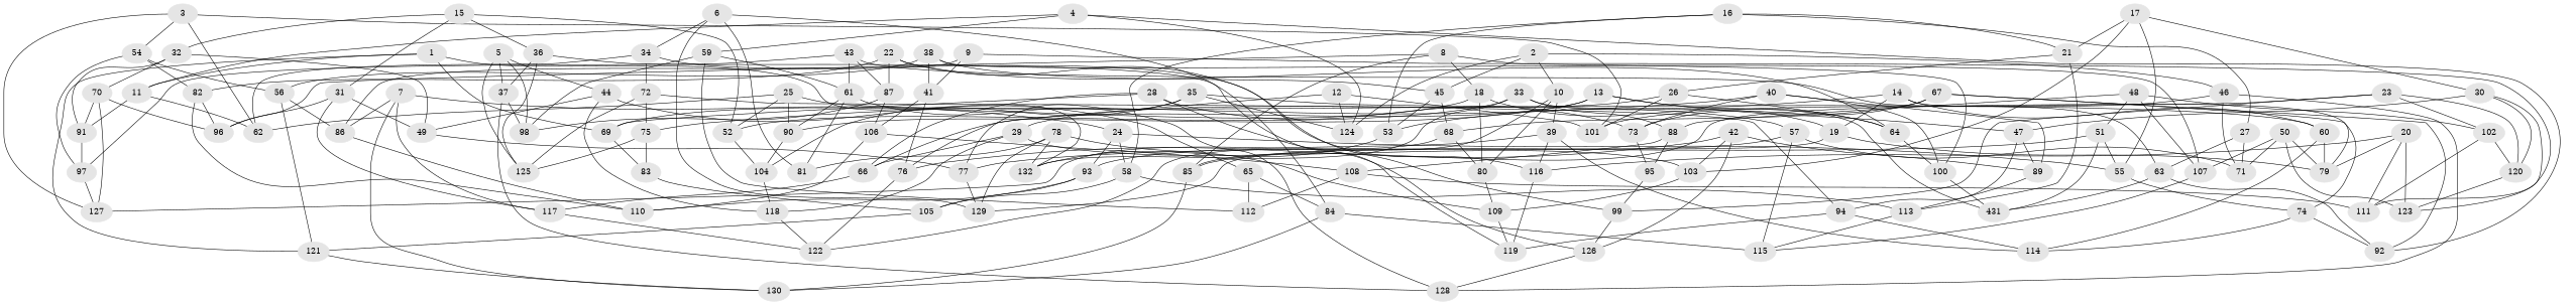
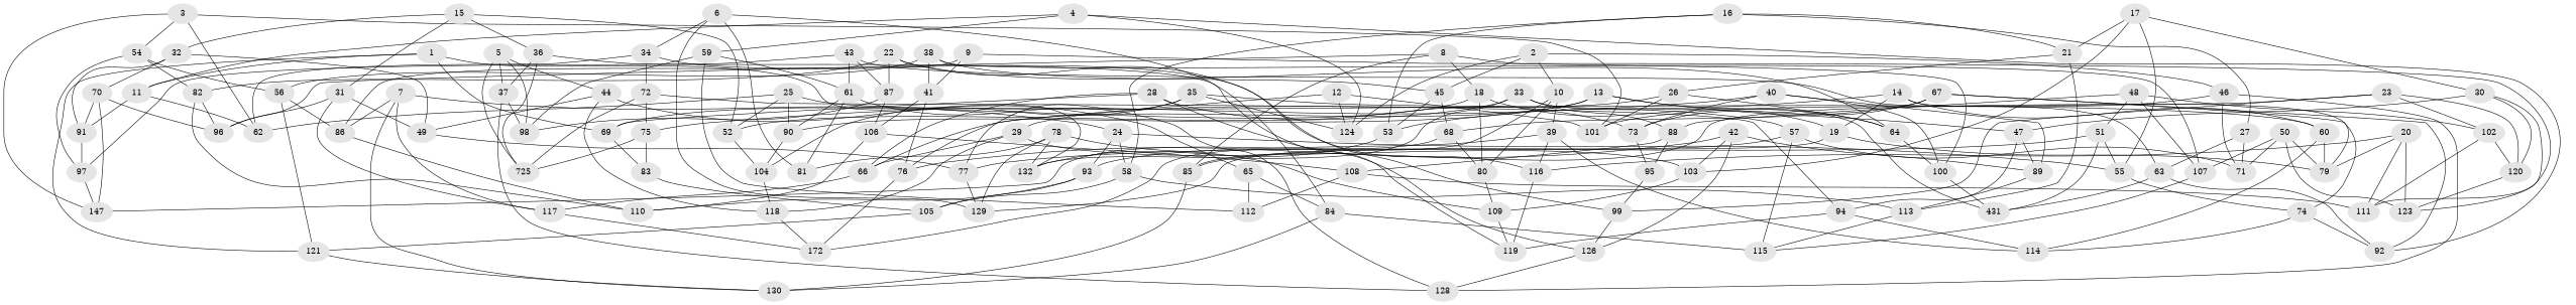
  graph {
    node [color=gray90 style=filled]
    1
    11
    69
    121
    132
    62
    91
    83
    130
    2
    10
    45
    46
    124
    39
    80
-   122
+   122 [label=172]
    53
    68
    101
    71
    128
    3
    54
-   127
+   127 [label=147]
    82
    56
    97
    4
    59
    92
    98
    112
    61
    5
    37
    44
-   125
+   125 [label=725]
    65
    118
    49
    6
    34
    81
    84
    129
    116
    72
    115
    7
    24
    86
    117
    58
    55
    93
    110
    8
    18
    85
    96
    100
    19
    n64 [label=431]
    9
    41
    111
    76
    106
    105
    114
    109
    12
    90
    104
    13
    47
    64
    66
    89
    94
    14
    60
    74
    79
    15
    31
    32
    36
    52
    70
    119
    16
    21
    27
    26
    113
    63
    17
    30
    103
    123
    120
    20
    29
    22
    87
    99
    126
    23
    102
    25
    28
    73
    95
    77
    33
    88
    108
    75
    35
    57
    38
    107
    40
    42
    43
    48
    51
    50
    67
    78
    1 -- 11
    1 -- 69
    1 -- 121
    1 -- 132
    11 -- 62
    11 -- 91
    69 -- 83
    121 -- 130
    91 -- 97
    83 -- 105
    2 -- 10
    2 -- 45
    2 -- 46
    2 -- 124
    10 -- 39
    10 -- 80
    10 -- 122
    45 -- 53
    45 -- 68
    46 -- 101
    46 -- 71
    46 -- 128
    39 -- 116
    39 -- 93
    39 -- 114
    80 -- 109
    53 -- 132
    68 -- 80
    68 -- 127
    3 -- 62
    3 -- 101
    3 -- 54
    3 -- 127
    54 -- 82
    54 -- 56
    54 -- 97
    82 -- 110
    82 -- 96
    56 -- 121
    56 -- 86
    97 -- 127
    4 -- 11
    4 -- 124
    4 -- 59
    4 -- 92
    59 -- 98
    59 -- 112
    59 -- 61
    61 -- 128
    61 -- 81
    61 -- 90
    5 -- 98
    5 -- 37
    5 -- 44
    5 -- 125
    37 -- 128
    37 -- 98
    44 -- 65
    44 -- 118
    44 -- 49
    65 -- 112
    65 -- 84
    118 -- 122
    49 -- 77
    6 -- 34
    6 -- 81
    6 -- 84
    6 -- 129
    34 -- 62
    34 -- 116
    34 -- 72
    84 -- 130
    84 -- 115
    116 -- 119
    72 -- 125
    72 -- 94
    72 -- 75
    7 -- 130
    7 -- 24
    7 -- 86
    7 -- 117
    24 -- 58
    24 -- 55
    24 -- 93
    86 -- 110
    117 -- 122
    58 -- 105
    58 -- 113
    55 -- 74
    93 -- 110
    93 -- 105
    8 -- 18
    8 -- 85
    8 -- 96
    8 -- 100
    18 -- 69
    18 -- 80
    18 -- 19
    85 -- 130
    100 -- n64
    19 -- 129
    19 -- 79
    9 -- 86
    9 -- 41
    9 -- 111
    41 -- 76
    41 -- 106
    76 -- 122
    106 -- 110
    106 -- 108
    105 -- 121
    109 -- 119
    12 -- 124
    12 -- 101
    12 -- 76
    90 -- 104
    104 -- 118
    13 -- 90
    13 -- 47
    13 -- 64
    13 -- 66
    47 -- 89
    47 -- 94
    64 -- 100
    66 -- 117
    89 -- 113
    94 -- 114
    94 -- 119
    14 -- 53
    14 -- 19
    14 -- 60
    14 -- 74
    60 -- 114
    60 -- 79
    74 -- 92
    74 -- 114
    15 -- 31
    15 -- 32
    15 -- 36
    15 -- 52
    31 -- 49
    31 -- 117
    31 -- 96
    32 -- 91
    32 -- 49
    32 -- 70
    36 -- 37
    36 -- 125
    36 -- 119
    52 -- 104
    70 -- 91
    70 -- 127
    70 -- 96
    16 -- 53
    16 -- 58
    16 -- 21
    16 -- 27
    21 -- 26
    21 -- 113
    27 -- 71
    27 -- 63
    26 -- 101
    26 -- 64
    26 -- 29
    113 -- 115
    63 -- 92
    63 -- n64
    17 -- 55
    17 -- 21
    17 -- 30
    17 -- 103
    30 -- 47
    30 -- 123
    30 -- 120
    103 -- 109
    120 -- 123
    20 -- 116
    20 -- 111
    20 -- 79
    20 -- 123
    29 -- 118
    29 -- 66
    29 -- 103
    22 -- 82
    22 -- 64
    22 -- 87
    22 -- 99
    87 -- 98
    87 -- 106
    99 -- 126
    126 -- 128
    23 -- 85
    23 -- 120
    23 -- 99
    23 -- 102
    102 -- 111
    102 -- 120
    25 -- 62
    25 -- 90
    25 -- 60
    25 -- 52
    28 -- 69
    28 -- 66
    28 -- 126
    28 -- 73
    73 -- 95
    95 -- 99
    77 -- 129
    33 -- 132
    33 -- n64
    33 -- 52
    33 -- 88
    88 -- 95
    88 -- 108
    108 -- 112
    108 -- 111
    75 -- 83
    75 -- 125
    35 -- 124
    35 -- 104
    35 -- 77
    35 -- 57
    57 -- 71
    57 -- 115
    57 -- 85
    38 -- 45
    38 -- 56
    38 -- 41
    38 -- 107
    107 -- 115
    40 -- 100
    40 -- 89
    40 -- 73
    40 -- 75
    42 -- 76
    42 -- 89
    42 -- 103
    42 -- 126
    43 -- 97
    43 -- 61
    43 -- 63
    43 -- 87
    48 -- 102
    48 -- 88
    48 -- 107
    48 -- 51
    51 -- 55
    51 -- n64
    51 -- 77
    50 -- 71
    50 -- 79
    50 -- 123
    50 -- 107
    67 -- 68
    67 -- 92
    67 -- 79
    67 -- 73
    78 -- 132
    78 -- 81
    78 -- 129
    78 -- 109
  }
